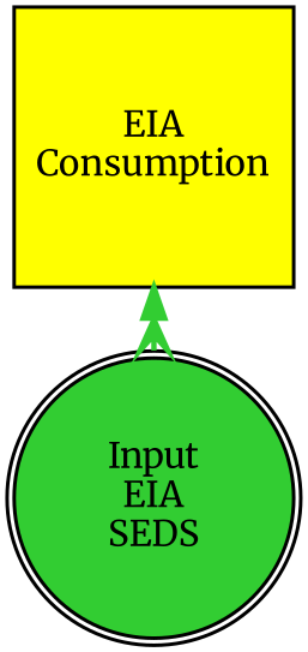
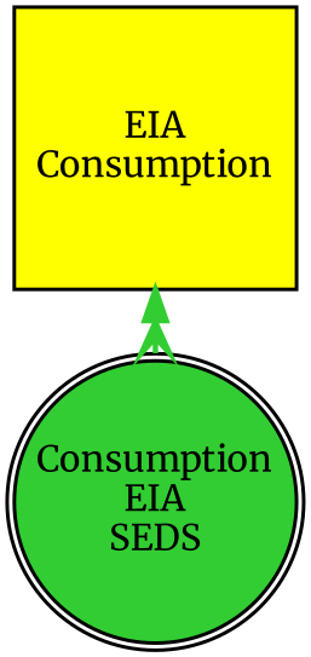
  digraph {
    nodesep=0.75
    fontname=Merriweather
    node [fixedsize=true fontname=Merriweather fontsize=20 penwidth=2 style=filled]
    n1 [fillcolor=yellow height=2.2 label="EIA\nConsumption" shape=box width=2.2]
-   n2 [fillcolor=limegreen height=2.2 label="Input\nEIA\nSEDS" shape=doublecircle width=2.2]
+   n2 [fillcolor=limegreen height=2.2 label="Consumption\nEIA\nSEDS" shape=doublecircle width=2.2]
    n1 -> n2 [arrowhead=crow arrowsize=1.75 color=limegreen dir=both penwidth=3 fontname=Merriweather]
  }
